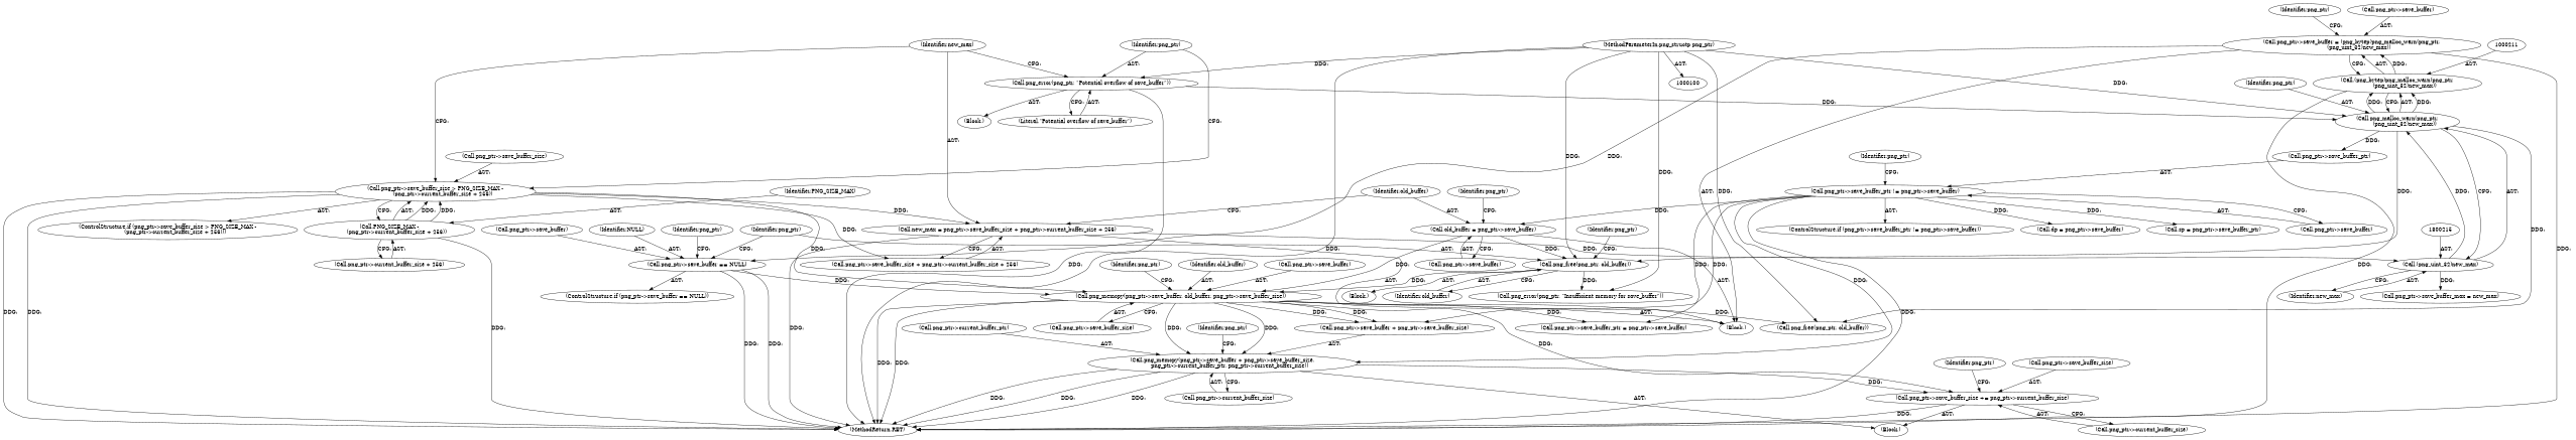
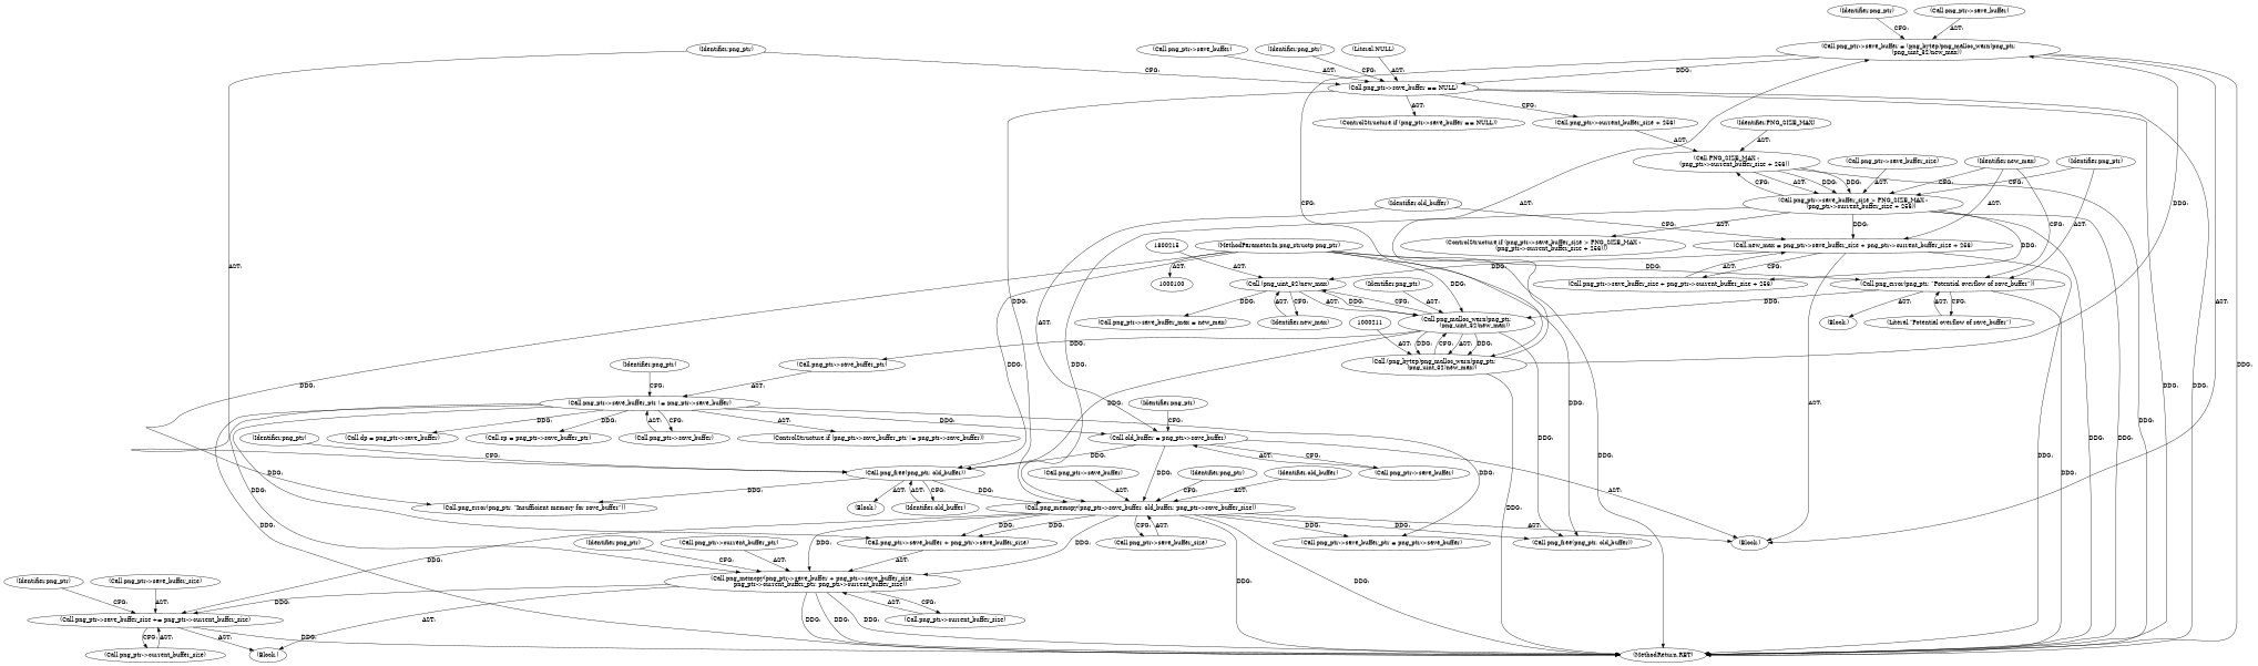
  digraph {
    n1 [label="(Call,png_memcpy(png_ptr->save_buffer + png_ptr->save_buffer_size,\n         png_ptr->current_buffer_ptr, png_ptr->current_buffer_size))"]
    n2 [label="(Call,png_ptr->save_buffer_size += png_ptr->current_buffer_size)"]
    n3 [label="(MethodReturn,RET)"]
    n4 [label="(Call,png_ptr->current_buffer_size)"]
    n5 [label="(Block,)"]
    n6 [label="(Call,png_ptr->current_buffer_size)"]
    n7 [label="(Call,png_memcpy(png_ptr->save_buffer, old_buffer, png_ptr->save_buffer_size))"]
    n8 [label="(Block,)"]
    n9 [label="(Call,png_free(png_ptr, old_buffer))"]
    n10 [label="(Call,png_ptr->save_buffer_ptr = png_ptr->save_buffer)"]
    n11 [label="(Call,png_ptr->save_buffer + png_ptr->save_buffer_size)"]
    n12 [label="(Call,png_ptr->save_buffer_size)"]
    n13 [label="(Call,png_ptr->save_buffer == NULL)"]
    n14 [label="(ControlStructure,if (png_ptr->save_buffer == NULL))"]
-   n15 [label="(Identifier,NULL)"]
+   n15 [label="(Literal,NULL)"]
    n16 [label="(Call,png_ptr->save_buffer = (png_bytep)png_malloc_warn(png_ptr,\n         (png_uint_32)new_max))"]
    n17 [label="(Call,(png_bytep)png_malloc_warn(png_ptr,\n         (png_uint_32)new_max))"]
    n18 [label="(Call,png_malloc_warn(png_ptr,\n         (png_uint_32)new_max))"]
    n19 [label="(Call,(png_uint_32)new_max)"]
    n20 [label="(Call,png_free(png_ptr, old_buffer))"]
    n21 [label="(Call,png_ptr->save_buffer_ptr)"]
    n22 [label="(Call,png_ptr->save_buffer_max = new_max)"]
    n23 [label="(Identifier,new_max)"]
    n24 [label="(Call,png_error(png_ptr, \"Insufficient memory for save_buffer\"))"]
    n25 [label="(Identifier,old_buffer)"]
    n26 [label="(Block,)"]
    n27 [label="(Call,png_error(png_ptr, \"Potential overflow of save_buffer\"))"]
    n28 [label="(Literal,\"Potential overflow of save_buffer\")"]
    n29 [label="(Block,)"]
    n30 [label="(MethodParameterIn,png_structp png_ptr)"]
    1000100
    n32 [label="(Call,new_max = png_ptr->save_buffer_size + png_ptr->current_buffer_size + 256)"]
    n33 [label="(Call,png_ptr->save_buffer_size + png_ptr->current_buffer_size + 256)"]
    n34 [label="(Call,png_ptr->save_buffer_size > PNG_SIZE_MAX -\n         (png_ptr->current_buffer_size + 256))"]
    n35 [label="(Call,PNG_SIZE_MAX -\n         (png_ptr->current_buffer_size + 256))"]
    n36 [label="(ControlStructure,if (png_ptr->save_buffer_size > PNG_SIZE_MAX -\n         (png_ptr->current_buffer_size + 256)))"]
    n37 [label="(Call,png_ptr->current_buffer_size + 256)"]
    n38 [label="(Call,old_buffer = png_ptr->save_buffer)"]
    n39 [label="(Call,png_ptr->save_buffer)"]
    n40 [label="(Call,png_ptr->save_buffer_ptr != png_ptr->save_buffer)"]
    n41 [label="(Call,dp = png_ptr->save_buffer)"]
    n42 [label="(Call,sp = png_ptr->save_buffer_ptr)"]
    n43 [label="(Call,png_ptr->save_buffer)"]
    n44 [label="(ControlStructure,if (png_ptr->save_buffer_ptr != png_ptr->save_buffer))"]
    n45 [label="(Call,png_ptr->save_buffer_size)"]
    n46 [label="(Identifier,png_ptr)"]
    n47 [label="(Identifier,png_ptr)"]
    n48 [label="(Call,png_ptr->save_buffer)"]
    n49 [label="(Identifier,new_max)"]
    n50 [label="(Identifier,png_ptr)"]
    n51 [label="(Call,png_ptr->save_buffer)"]
    n52 [label="(Identifier,png_ptr)"]
    n53 [label="(Identifier,png_ptr)"]
    n54 [label="(Call,png_ptr->save_buffer_size)"]
    n55 [label="(Identifier,png_ptr)"]
    n56 [label="(Call,png_ptr->current_buffer_ptr)"]
    n57 [label="(Identifier,old_buffer)"]
    n58 [label="(Identifier,old_buffer)"]
    n59 [label="(Identifier,png_ptr)"]
    n60 [label="(Identifier,png_ptr)"]
    n61 [label="(Identifier,PNG_SIZE_MAX)"]
    n62 [label="(Identifier,png_ptr)"]
    n63 [label="(Call,png_ptr->save_buffer)"]
    n64 [label="(Identifier,png_ptr)"]
    n65 [label="(Identifier,png_ptr)"]
    1000211
    n67 [label=1800215]
    n1 -> n2 [label="DDG: "]
    n1 -> n3 [label="DDG: "]
    n1 -> n3 [label="DDG: "]
    n1 -> n3 [label="DDG: "]
    n1 -> n4 [label="CFG: "]
    n1 -> n5 [label="AST: "]
    n2 -> n3 [label="DDG: "]
    n2 -> n5 [label="AST: "]
    n2 -> n6 [label="CFG: "]
    n4 -> n1 [label="AST: "]
    n6 -> n2 [label="AST: "]
    n7 -> n1 [label="DDG: "]
    n7 -> n1 [label="DDG: "]
    n7 -> n2 [label="DDG: "]
    n7 -> n3 [label="DDG: "]
    n7 -> n3 [label="DDG: "]
    n7 -> n8 [label="AST: "]
    n7 -> n9 [label="DDG: "]
    n7 -> n10 [label="DDG: "]
    n7 -> n11 [label="DDG: "]
    n7 -> n11 [label="DDG: "]
    n7 -> n12 [label="CFG: "]
    n11 -> n1 [label="AST: "]
    n12 -> n7 [label="AST: "]
    n13 -> n3 [label="DDG: "]
    n13 -> n3 [label="DDG: "]
    n13 -> n7 [label="DDG: "]
    n13 -> n14 [label="AST: "]
    n15 -> n13 [label="AST: "]
    n16 -> n3 [label="DDG: "]
    n16 -> n8 [label="AST: "]
    n16 -> n13 [label="DDG: "]
    n16 -> n17 [label="CFG: "]
    n17 -> n3 [label="DDG: "]
    n17 -> n16 [label="AST: "]
    n17 -> n16 [label="DDG: "]
    n17 -> n18 [label="CFG: "]
    n18 -> n9 [label="DDG: "]
    n18 -> n17 [label="AST: "]
    n18 -> n17 [label="DDG: "]
    n18 -> n17 [label="DDG: "]
    n18 -> n19 [label="CFG: "]
    n18 -> n20 [label="DDG: "]
    n18 -> n21 [label="DDG: "]
    n19 -> n18 [label="AST: "]
    n19 -> n18 [label="DDG: "]
    n19 -> n22 [label="DDG: "]
    n19 -> n23 [label="CFG: "]
    n20 -> n7 [label="DDG: "]
    n20 -> n24 [label="DDG: "]
    n20 -> n25 [label="CFG: "]
    n20 -> n26 [label="AST: "]
    n21 -> n40 [label="AST: "]
    n23 -> n19 [label="AST: "]
    n25 -> n20 [label="AST: "]
    n27 -> n3 [label="DDG: "]
    n27 -> n18 [label="DDG: "]
    n27 -> n28 [label="CFG: "]
    n27 -> n29 [label="AST: "]
    n28 -> n27 [label="AST: "]
    n30 -> n3 [label="DDG: "]
    n30 -> n9 [label="DDG: "]
    n30 -> n18 [label="DDG: "]
    n30 -> n20 [label="DDG: "]
    n30 -> n24 [label="DDG: "]
    n30 -> n27 [label="DDG: "]
    n30 -> 1000100 [label="AST: "]
    n32 -> n3 [label="DDG: "]
    n32 -> n8 [label="AST: "]
    n32 -> n19 [label="DDG: "]
    n32 -> n33 [label="CFG: "]
    n33 -> n32 [label="AST: "]
    n34 -> n3 [label="DDG: "]
    n34 -> n3 [label="DDG: "]
    n34 -> n7 [label="DDG: "]
    n34 -> n32 [label="DDG: "]
    n34 -> n33 [label="DDG: "]
    n34 -> n35 [label="CFG: "]
    n34 -> n36 [label="AST: "]
    n35 -> n3 [label="DDG: "]
    n35 -> n34 [label="AST: "]
    n35 -> n34 [label="DDG: "]
    n35 -> n34 [label="DDG: "]
-   n35 -> n37 [label="CFG: "]
+   n13 -> n37 [label="CFG: "]
    n37 -> n35 [label="AST: "]
    n38 -> n7 [label="DDG: "]
    n38 -> n8 [label="AST: "]
    n38 -> n20 [label="DDG: "]
    n38 -> n39 [label="CFG: "]
    n39 -> n38 [label="AST: "]
    n40 -> n1 [label="DDG: "]
    n40 -> n3 [label="DDG: "]
    n40 -> n10 [label="DDG: "]
    n40 -> n11 [label="DDG: "]
    n40 -> n38 [label="DDG: "]
    n40 -> n41 [label="DDG: "]
    n40 -> n42 [label="DDG: "]
    n40 -> n43 [label="CFG: "]
    n40 -> n44 [label="AST: "]
    n43 -> n40 [label="AST: "]
    n45 -> n2 [label="AST: "]
    n46 -> n1 [label="CFG: "]
    n47 -> n18 [label="AST: "]
    n48 -> n13 [label="AST: "]
    n49 -> n27 [label="CFG: "]
    n49 -> n32 [label="AST: "]
    n49 -> n34 [label="CFG: "]
    n50 -> n16 [label="CFG: "]
    n51 -> n7 [label="AST: "]
    n52 -> n40 [label="CFG: "]
    n53 -> n7 [label="CFG: "]
    n54 -> n34 [label="AST: "]
    n55 -> n27 [label="AST: "]
    n55 -> n34 [label="CFG: "]
    n56 -> n1 [label="AST: "]
    n57 -> n7 [label="AST: "]
    n58 -> n32 [label="CFG: "]
    n58 -> n38 [label="AST: "]
    n59 -> n13 [label="CFG: "]
    n59 -> n20 [label="AST: "]
    n60 -> n20 [label="CFG: "]
    n61 -> n35 [label="AST: "]
    n62 -> n38 [label="CFG: "]
    n63 -> n16 [label="AST: "]
    n64 -> n13 [label="CFG: "]
    n65 -> n2 [label="CFG: "]
    1000211 -> n17 [label="AST: "]
    n67 -> n19 [label="AST: "]
  }
